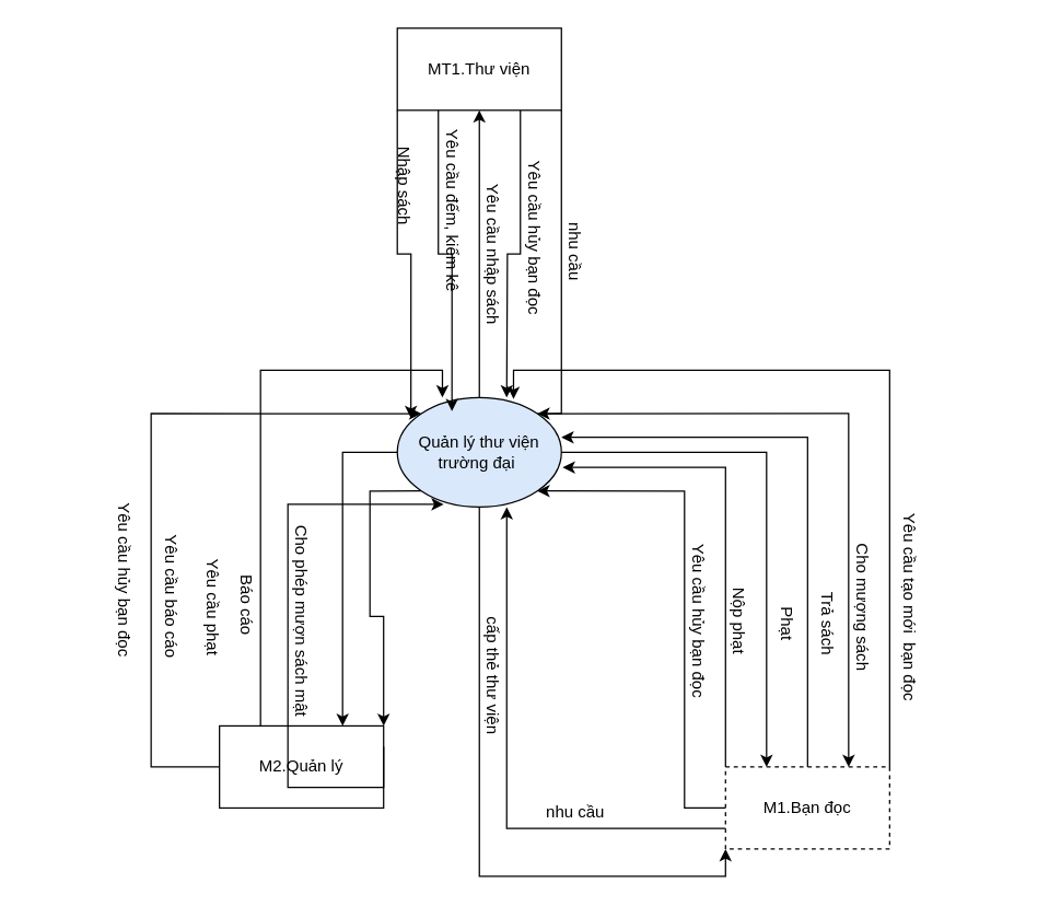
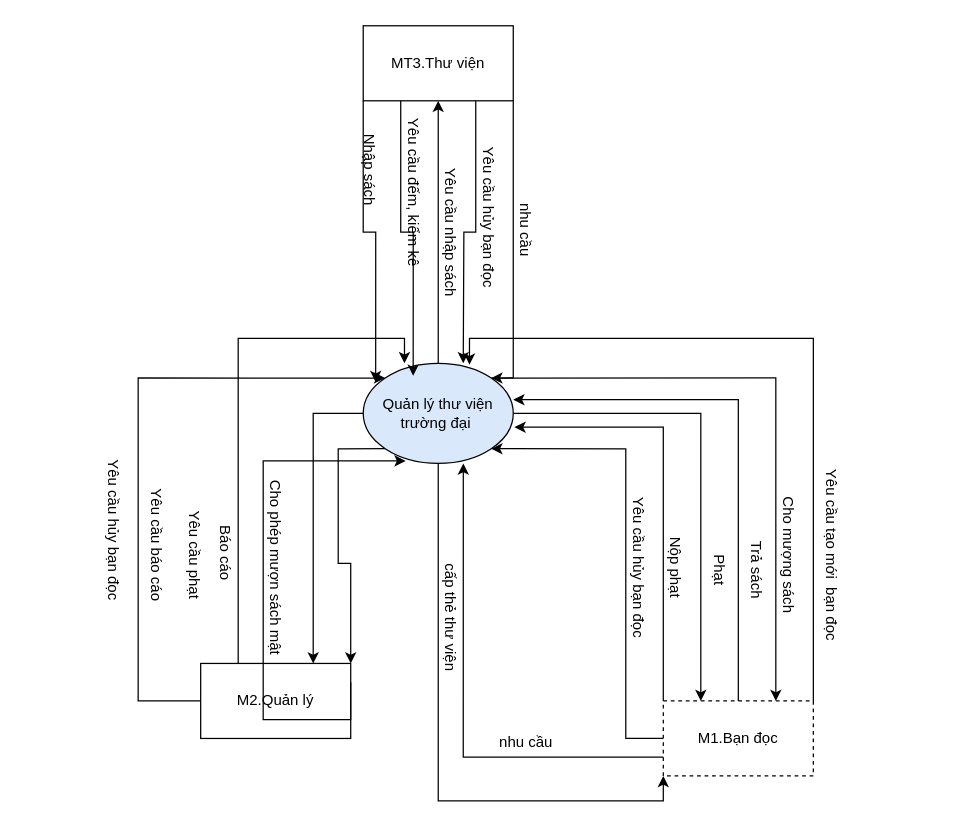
  <mxCell id="0" />
  <mxCell id="1" parent="0" />
  <mxCell id="2" style="edgeStyle=orthogonalEdgeStyle;rounded=0;orthogonalLoop=1;jettySize=auto;html=1;entryX=0.5;entryY=1;entryDx=0;entryDy=0;" parent="1" source="8" target="13" edge="1"><mxGeometry relative="1" as="geometry" /></mxCell>
  <mxCell id="3" style="edgeStyle=orthogonalEdgeStyle;rounded=0;orthogonalLoop=1;jettySize=auto;html=1;entryX=0.75;entryY=0;entryDx=0;entryDy=0;" parent="1" source="8" target="10" edge="1"><mxGeometry relative="1" as="geometry" /></mxCell>
  <mxCell id="4" style="edgeStyle=orthogonalEdgeStyle;rounded=0;orthogonalLoop=1;jettySize=auto;html=1;entryX=0.25;entryY=0;entryDx=0;entryDy=0;" parent="1" source="8" target="15" edge="1"><mxGeometry relative="1" as="geometry" /></mxCell>
  <mxCell id="5" style="edgeStyle=orthogonalEdgeStyle;rounded=0;orthogonalLoop=1;jettySize=auto;html=1;exitX=1;exitY=0;exitDx=0;exitDy=0;entryX=0.75;entryY=0;entryDx=0;entryDy=0;" parent="1" source="8" target="15" edge="1"><mxGeometry relative="1" as="geometry" /></mxCell>
  <mxCell id="6" style="edgeStyle=orthogonalEdgeStyle;rounded=0;orthogonalLoop=1;jettySize=auto;html=1;exitX=0;exitY=1;exitDx=0;exitDy=0;entryX=1;entryY=0;entryDx=0;entryDy=0;" parent="1" source="8" target="10" edge="1"><mxGeometry relative="1" as="geometry" /></mxCell>
  <mxCell id="7" style="edgeStyle=orthogonalEdgeStyle;rounded=0;orthogonalLoop=1;jettySize=auto;html=1;entryX=0;entryY=1;entryDx=0;entryDy=0;" parent="1" source="8" target="15" edge="1"><mxGeometry relative="1" as="geometry"><Array as="points"><mxPoint x="350" y="640" /><mxPoint x="530" y="640" /></Array></mxGeometry></mxCell>
  <mxCell id="8" value="Quản lý thư viện trường đại&amp;nbsp;" style="ellipse;whiteSpace=wrap;html=1;fillColor=#dae8fc;" parent="1" vertex="1"><mxGeometry x="290" y="290" width="120" height="80" as="geometry" /></mxCell>
  <mxCell id="9" style="edgeStyle=orthogonalEdgeStyle;rounded=0;orthogonalLoop=1;jettySize=auto;html=1;entryX=0;entryY=0;entryDx=0;entryDy=0;" parent="1" source="10" target="8" edge="1"><mxGeometry relative="1" as="geometry"><Array as="points"><mxPoint x="110" y="302" /></Array></mxGeometry></mxCell>
  <mxCell id="10" value="M2.Quản lý" style="rounded=0;whiteSpace=wrap;html=1;" parent="1" vertex="1"><mxGeometry x="160" y="530" width="120" height="60" as="geometry" /></mxCell>
  <mxCell id="11" style="edgeStyle=orthogonalEdgeStyle;rounded=0;orthogonalLoop=1;jettySize=auto;html=1;exitX=0.75;exitY=1;exitDx=0;exitDy=0;" parent="1" source="13" edge="1"><mxGeometry relative="1" as="geometry"><mxPoint x="370" y="290" as="targetPoint" /></mxGeometry></mxCell>
  <mxCell id="12" style="edgeStyle=orthogonalEdgeStyle;rounded=0;orthogonalLoop=1;jettySize=auto;html=1;exitX=1;exitY=1;exitDx=0;exitDy=0;entryX=1;entryY=0;entryDx=0;entryDy=0;" parent="1" source="13" target="8" edge="1"><mxGeometry relative="1" as="geometry"><Array as="points"><mxPoint x="410" y="302" /></Array></mxGeometry></mxCell>
- <mxCell id="13" value="MT1.Thư viện" style="rounded=0;whiteSpace=wrap;html=1;" parent="1" vertex="1"><mxGeometry x="290" y="20" width="120" height="60" as="geometry" /></mxCell>
+ <mxCell id="13" value="MT3.Thư viện" style="rounded=0;whiteSpace=wrap;html=1;" parent="1" vertex="1"><mxGeometry x="290" y="20" width="120" height="60" as="geometry" /></mxCell>
  <mxCell id="14" style="edgeStyle=orthogonalEdgeStyle;rounded=0;orthogonalLoop=1;jettySize=auto;html=1;entryX=1;entryY=1;entryDx=0;entryDy=0;" parent="1" source="15" target="8" edge="1"><mxGeometry relative="1" as="geometry"><Array as="points"><mxPoint x="500" y="590" /><mxPoint x="500" y="358" /></Array></mxGeometry></mxCell>
  <mxCell id="15" value="M1.Bạn đọc" style="rounded=0;whiteSpace=wrap;html=1;dashed=1;" parent="1" vertex="1"><mxGeometry x="530" y="560" width="120" height="60" as="geometry" /></mxCell>
  <mxCell id="16" value="Yêu cầu nhập sách" style="text;html=1;align=center;verticalAlign=middle;resizable=0;points=[];autosize=1;strokeColor=none;fillColor=none;rotation=90;" parent="1" vertex="1"><mxGeometry x="295" y="170" width="130" height="30" as="geometry" /></mxCell>
  <mxCell id="17" value="Yêu cầu phạt" style="text;html=1;align=center;verticalAlign=middle;resizable=0;points=[];autosize=1;strokeColor=none;fillColor=none;rotation=90;" parent="1" vertex="1"><mxGeometry x="110" y="428" width="90" height="30" as="geometry" /></mxCell>
  <mxCell id="18" value="Phạt" style="text;html=1;align=center;verticalAlign=middle;resizable=0;points=[];autosize=1;strokeColor=none;fillColor=none;rotation=90;" parent="1" vertex="1"><mxGeometry x="550" y="440" width="50" height="30" as="geometry" /></mxCell>
  <mxCell id="19" style="edgeStyle=orthogonalEdgeStyle;rounded=0;orthogonalLoop=1;jettySize=auto;html=1;exitX=0;exitY=0;exitDx=0;exitDy=0;entryX=1.008;entryY=0.638;entryDx=0;entryDy=0;entryPerimeter=0;" parent="1" source="15" target="8" edge="1"><mxGeometry relative="1" as="geometry" /></mxCell>
  <mxCell id="20" value="Nộp phạt" style="text;html=1;align=center;verticalAlign=middle;resizable=0;points=[];autosize=1;strokeColor=none;fillColor=none;rotation=90;" parent="1" vertex="1"><mxGeometry x="505" y="438" width="70" height="30" as="geometry" /></mxCell>
  <mxCell id="21" style="edgeStyle=orthogonalEdgeStyle;rounded=0;orthogonalLoop=1;jettySize=auto;html=1;entryX=1;entryY=0.363;entryDx=0;entryDy=0;entryPerimeter=0;" parent="1" source="15" target="8" edge="1"><mxGeometry relative="1" as="geometry"><Array as="points"><mxPoint x="590" y="319" /></Array></mxGeometry></mxCell>
  <mxCell id="22" value="Trả sách" style="text;html=1;align=center;verticalAlign=middle;resizable=0;points=[];autosize=1;strokeColor=none;fillColor=none;rotation=90;" parent="1" vertex="1"><mxGeometry x="570" y="440" width="70" height="30" as="geometry" /></mxCell>
  <mxCell id="23" value="Cho mượng sách" style="text;html=1;align=center;verticalAlign=middle;resizable=0;points=[];autosize=1;strokeColor=none;fillColor=none;rotation=90;" parent="1" vertex="1"><mxGeometry x="570" y="428" width="120" height="30" as="geometry" /></mxCell>
  <mxCell id="24" value="Báo cáo&amp;nbsp;" style="text;html=1;align=center;verticalAlign=middle;resizable=0;points=[];autosize=1;strokeColor=none;fillColor=none;rotation=90;" parent="1" vertex="1"><mxGeometry x="145" y="428" width="70" height="30" as="geometry" /></mxCell>
  <mxCell id="25" value="Yêu cầu báo cáo" style="text;html=1;align=center;verticalAlign=middle;resizable=0;points=[];autosize=1;strokeColor=none;fillColor=none;rotation=90;" parent="1" vertex="1"><mxGeometry x="70" y="420" width="110" height="30" as="geometry" /></mxCell>
  <mxCell id="26" style="edgeStyle=orthogonalEdgeStyle;rounded=0;orthogonalLoop=1;jettySize=auto;html=1;exitX=0.25;exitY=0;exitDx=0;exitDy=0;entryX=0.275;entryY=0;entryDx=0;entryDy=0;entryPerimeter=0;" parent="1" source="10" target="8" edge="1"><mxGeometry relative="1" as="geometry" /></mxCell>
  <mxCell id="27" value="Yêu cầu hủy bạn đọc" style="text;html=1;align=center;verticalAlign=middle;resizable=0;points=[];autosize=1;strokeColor=none;fillColor=none;rotation=90;" parent="1" vertex="1"><mxGeometry x="20" y="408" width="140" height="30" as="geometry" /></mxCell>
  <mxCell id="28" style="edgeStyle=orthogonalEdgeStyle;rounded=0;orthogonalLoop=1;jettySize=auto;html=1;exitX=1;exitY=0;exitDx=0;exitDy=0;entryX=0.708;entryY=0.013;entryDx=0;entryDy=0;entryPerimeter=0;" parent="1" source="15" target="8" edge="1"><mxGeometry relative="1" as="geometry" /></mxCell>
  <mxCell id="29" value="Yêu cầu tạo mới&amp;nbsp; bạn đọc" style="text;html=1;align=center;verticalAlign=middle;resizable=0;points=[];autosize=1;strokeColor=none;fillColor=none;rotation=90;" parent="1" vertex="1"><mxGeometry x="585" y="428" width="160" height="30" as="geometry" /></mxCell>
  <mxCell id="30" value="Yêu cầu hủy bạn đọc" style="text;html=1;align=center;verticalAlign=middle;resizable=0;points=[];autosize=1;strokeColor=none;fillColor=none;rotation=90;" parent="1" vertex="1"><mxGeometry x="440" y="438" width="140" height="30" as="geometry" /></mxCell>
  <mxCell id="31" value="cấp thẻ thư viện" style="text;html=1;align=center;verticalAlign=middle;resizable=0;points=[];autosize=1;strokeColor=none;fillColor=none;rotation=90;" parent="1" vertex="1"><mxGeometry x="305" y="478" width="110" height="30" as="geometry" /></mxCell>
  <mxCell id="32" value="Yêu cầu hủy bạn đọc" style="text;html=1;align=center;verticalAlign=middle;resizable=0;points=[];autosize=1;strokeColor=none;fillColor=none;rotation=90;" parent="1" vertex="1"><mxGeometry x="320" y="158" width="140" height="30" as="geometry" /></mxCell>
  <mxCell id="33" style="edgeStyle=orthogonalEdgeStyle;rounded=0;orthogonalLoop=1;jettySize=auto;html=1;exitX=0.25;exitY=1;exitDx=0;exitDy=0;entryX=0.333;entryY=0.125;entryDx=0;entryDy=0;entryPerimeter=0;" parent="1" source="13" target="8" edge="1"><mxGeometry relative="1" as="geometry" /></mxCell>
  <mxCell id="34" value="Yêu cầu đếm, kiểm kê" style="text;html=1;align=center;verticalAlign=middle;resizable=0;points=[];autosize=1;strokeColor=none;fillColor=none;rotation=90;" parent="1" vertex="1"><mxGeometry x="260" y="138" width="140" height="30" as="geometry" /></mxCell>
  <mxCell id="35" style="edgeStyle=orthogonalEdgeStyle;rounded=0;orthogonalLoop=1;jettySize=auto;html=1;exitX=0;exitY=1;exitDx=0;exitDy=0;entryX=0.083;entryY=0.188;entryDx=0;entryDy=0;entryPerimeter=0;" parent="1" source="13" target="8" edge="1"><mxGeometry relative="1" as="geometry" /></mxCell>
  <mxCell id="36" value="Nhập sách" style="text;html=1;align=center;verticalAlign=middle;resizable=0;points=[];autosize=1;strokeColor=none;fillColor=none;rotation=90;" parent="1" vertex="1"><mxGeometry x="255" y="120" width="80" height="30" as="geometry" /></mxCell>
  <mxCell id="37" style="edgeStyle=orthogonalEdgeStyle;rounded=0;orthogonalLoop=1;jettySize=auto;html=1;exitX=0;exitY=0.75;exitDx=0;exitDy=0;entryX=0.667;entryY=1;entryDx=0;entryDy=0;entryPerimeter=0;" parent="1" source="15" target="8" edge="1"><mxGeometry relative="1" as="geometry" /></mxCell>
  <mxCell id="38" value="nhu cầu" style="text;html=1;align=center;verticalAlign=middle;resizable=0;points=[];autosize=1;strokeColor=none;fillColor=none;" parent="1" vertex="1"><mxGeometry x="385" y="578" width="70" height="30" as="geometry" /></mxCell>
  <mxCell id="39" value="nhu cầu" style="text;html=1;align=center;verticalAlign=middle;resizable=0;points=[];autosize=1;strokeColor=none;fillColor=none;rotation=90;" parent="1" vertex="1"><mxGeometry x="385" y="168" width="70" height="30" as="geometry" /></mxCell>
  <mxCell id="40" style="edgeStyle=orthogonalEdgeStyle;rounded=0;orthogonalLoop=1;jettySize=auto;html=1;exitX=1;exitY=0.25;exitDx=0;exitDy=0;entryX=0.283;entryY=0.975;entryDx=0;entryDy=0;entryPerimeter=0;" parent="1" source="10" target="8" edge="1"><mxGeometry relative="1" as="geometry"><Array as="points"><mxPoint x="210" y="575" /><mxPoint x="210" y="368" /></Array></mxGeometry></mxCell>
  <mxCell id="41" value="Cho phép mượn sách mật" style="text;html=1;align=center;verticalAlign=middle;resizable=0;points=[];autosize=1;strokeColor=none;fillColor=none;rotation=90;" parent="1" vertex="1"><mxGeometry x="140" y="438" width="160" height="30" as="geometry" /></mxCell>
